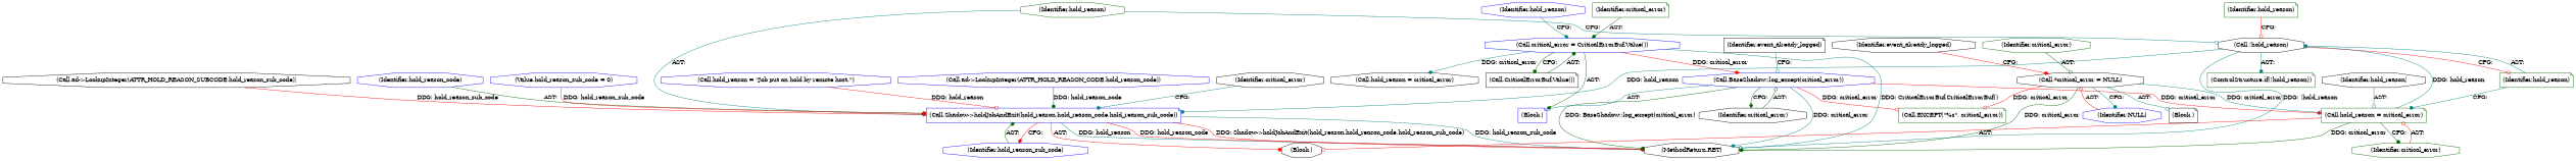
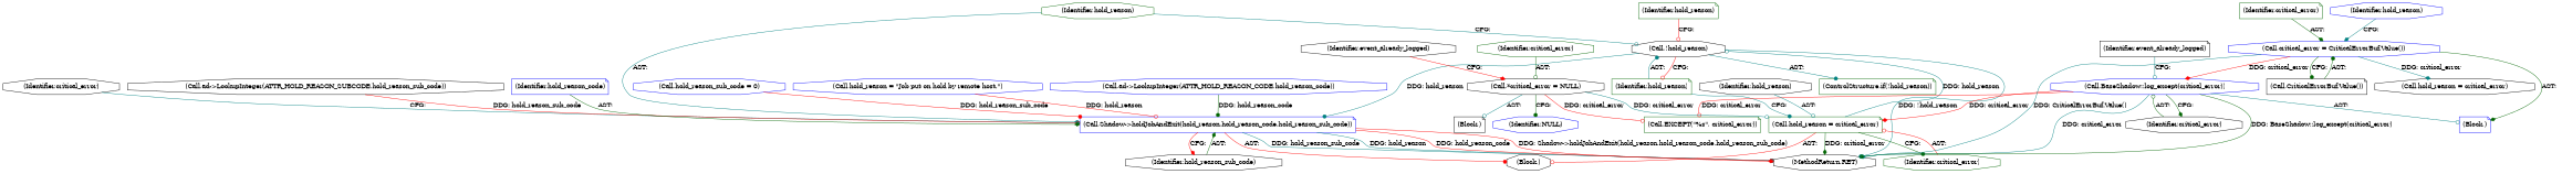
  digraph {
    fontname="DejaVu Serif"
    node [color=black fontname="DejaVu Serif" shape=octagon]
    edge [arrowhead=odot color=teal fontname="DejaVu Serif"]
    n1 [label="(Call,!hold_reason)"]
    n2 [color=blue label="(Call,Shadow->holdJobAndExit(hold_reason,hold_reason_code,hold_reason_sub_code))" shape=note]
    n3 [color=darkgreen label="(Identifier,hold_reason)" shape=note]
    n4 [label="(MethodReturn,RET)"]
    n5 [color=darkgreen label="(ControlStructure,if(!hold_reason))" shape=note]
    n6 [label="(Block,)"]
-   n7 [color=blue label="(Identifier,hold_reason_sub_code)"]
+   n7 [label="(Identifier,hold_reason_sub_code)"]
    n8 [color=darkgreen label="(Call,hold_reason = critical_error)" shape=note]
    n9 [color=darkgreen label="(Identifier,critical_error)"]
    n10 [color=blue label="(Call,BaseShadow::log_except(critical_error))"]
    n11 [label="(Identifier,critical_error)"]
    n12 [color=darkgreen label="(Call,EXCEPT(\"%s\", critical_error))" shape=note]
    n13 [color=blue label="(Block,)" shape=note]
    n14 [color=blue label="(Call,critical_error = CriticalErrorBuf.Value())"]
    n15 [label="(Call,CriticalErrorBuf.Value())" shape=note]
    n16 [label="(Call,hold_reason = critical_error)"]
    n17 [label="(Call,*critical_error = NULL)"]
    n18 [color=blue label="(Identifier,NULL)"]
    n19 [label="(Block,)" shape=note]
    n20 [color=blue label="(Call,ad->LookupInteger(ATTR_HOLD_REASON_CODE,hold_reason_code))"]
    n21 [color=darkgreen label="(Identifier,critical_error)" shape=note]
    n22 [color=darkgreen label="(Identifier,hold_reason)"]
    n23 [label="(Identifier,critical_error)"]
    n24 [color=darkgreen label="(Identifier,critical_error)"]
    n25 [label="(Call,ad->LookupInteger(ATTR_HOLD_REASON_SUBCODE,hold_reason_sub_code))"]
    n26 [color=darkgreen label="(Identifier,hold_reason)" shape=note]
-   n27 [color=blue label="(Identifier,hold_reason_code)"]
+   n27 [color=blue label="(Identifier,hold_reason_code)" shape=note]
    n28 [color=blue label="(Identifier,hold_reason)"]
    n29 [label="(Identifier,event_already_logged)"]
-   n30 [color=blue label="(Value,hold_reason_sub_code = 0)"]
+   n30 [color=blue label="(Call,hold_reason_sub_code = 0)"]
    n31 [label="(Identifier,event_already_logged)" shape=note]
    n32 [label="(Identifier,hold_reason)"]
    n33 [color=blue label="(Call,hold_reason = \"Job put on hold by remote host.\")"]
    n1 -> n2 [arrowhead=dot label="DDG: hold_reason"]
    n1 -> n3 [color=red label="CFG: "]
-   n1 -> n4 [label="DDG: !hold_reason"]
+   n1 -> n4 [arrowhead=dot label="DDG: !hold_reason"]
    n1 -> n5 [arrowhead=dot label="AST: "]
    n2 -> n4 [arrowhead=dot label="DDG: hold_reason_sub_code"]
    n2 -> n4 [arrowhead=dot label="DDG: hold_reason"]
    n2 -> n4 [color=red label="DDG: hold_reason_code"]
    n2 -> n4 [arrowhead=diamond color=red label="DDG: Shadow->holdJobAndExit(hold_reason,hold_reason_code,hold_reason_sub_code)"]
    n2 -> n6 [arrowhead=dot color=red label="AST: "]
    n2 -> n7 [arrowhead=diamond color=red label="CFG: "]
    n3 -> n1 [arrowhead=dot label="AST: "]
    n3 -> n8 [arrowhead=dot label="CFG: "]
    n7 -> n2 [arrowhead=diamond color=darkgreen label="AST: "]
    n8 -> n1 [label="DDG: hold_reason"]
    n8 -> n4 [arrowhead=diamond color=darkgreen label="DDG: critical_error"]
    n8 -> n6 [color=red label="AST: "]
    n8 -> n9 [arrowhead=dot color=darkgreen label="CFG: "]
    n9 -> n8 [color=red label="AST: "]
    n10 -> n4 [arrowhead=diamond label="DDG: critical_error"]
    n10 -> n4 [arrowhead=dot color=darkgreen label="DDG: BaseShadow::log_except(critical_error)"]
    n10 -> n8 [arrowhead=diamond color=red label="DDG: critical_error"]
    n10 -> n11 [arrowhead=diamond color=darkgreen label="CFG: "]
    n10 -> n12 [color=red label="DDG: critical_error"]
    n10 -> n13 [label="AST: "]
    n11 -> n10 [color=darkgreen label="AST: "]
-   n14 -> n4 [label="DDG: CriticalErrorBuf.CriticalErrorBuf()"]
+   n14 -> n4 [label="DDG: CriticalErrorBuf.Value()"]
    n14 -> n10 [arrowhead=diamond color=red label="DDG: critical_error"]
    n14 -> n13 [arrowhead=diamond color=darkgreen label="AST: "]
    n14 -> n15 [arrowhead=dot color=darkgreen label="CFG: "]
    n14 -> n16 [arrowhead=diamond label="DDG: critical_error"]
    n15 -> n14 [arrowhead=dot color=darkgreen label="AST: "]
-   n17 -> n4 [arrowhead=diamond color=darkgreen label="DDG: critical_error"]
    n17 -> n8 [label="DDG: critical_error"]
    n17 -> n12 [color=red label="DDG: critical_error"]
-   n17 -> n18 [arrowhead=dot label="CFG: "]
+   n17 -> n18 [arrowhead=dot color=darkgreen label="CFG: "]
    n17 -> n19 [label="AST: "]
-   n18 -> n17 [color=red label="AST: "]
    n20 -> n2 [arrowhead=dot color=darkgreen label="DDG: hold_reason_code"]
    n21 -> n14 [arrowhead=diamond color=darkgreen label="AST: "]
    n22 -> n1 [label="CFG: "]
    n22 -> n2 [arrowhead=diamond label="AST: "]
    n23 -> n2 [arrowhead=dot label="CFG: "]
    n24 -> n17 [color=darkgreen label="AST: "]
    n25 -> n2 [color=red label="DDG: hold_reason_sub_code"]
    n26 -> n1 [color=red label="CFG: "]
    n27 -> n2 [arrowhead=diamond color=darkgreen label="AST: "]
    n28 -> n14 [arrowhead=diamond label="CFG: "]
    n29 -> n17 [arrowhead=diamond color=red label="CFG: "]
    n30 -> n2 [arrowhead=dot color=red label="DDG: hold_reason_sub_code"]
    n31 -> n10 [label="CFG: "]
    n32 -> n8 [label="AST: "]
    n33 -> n2 [color=red label="DDG: hold_reason"]
  }
